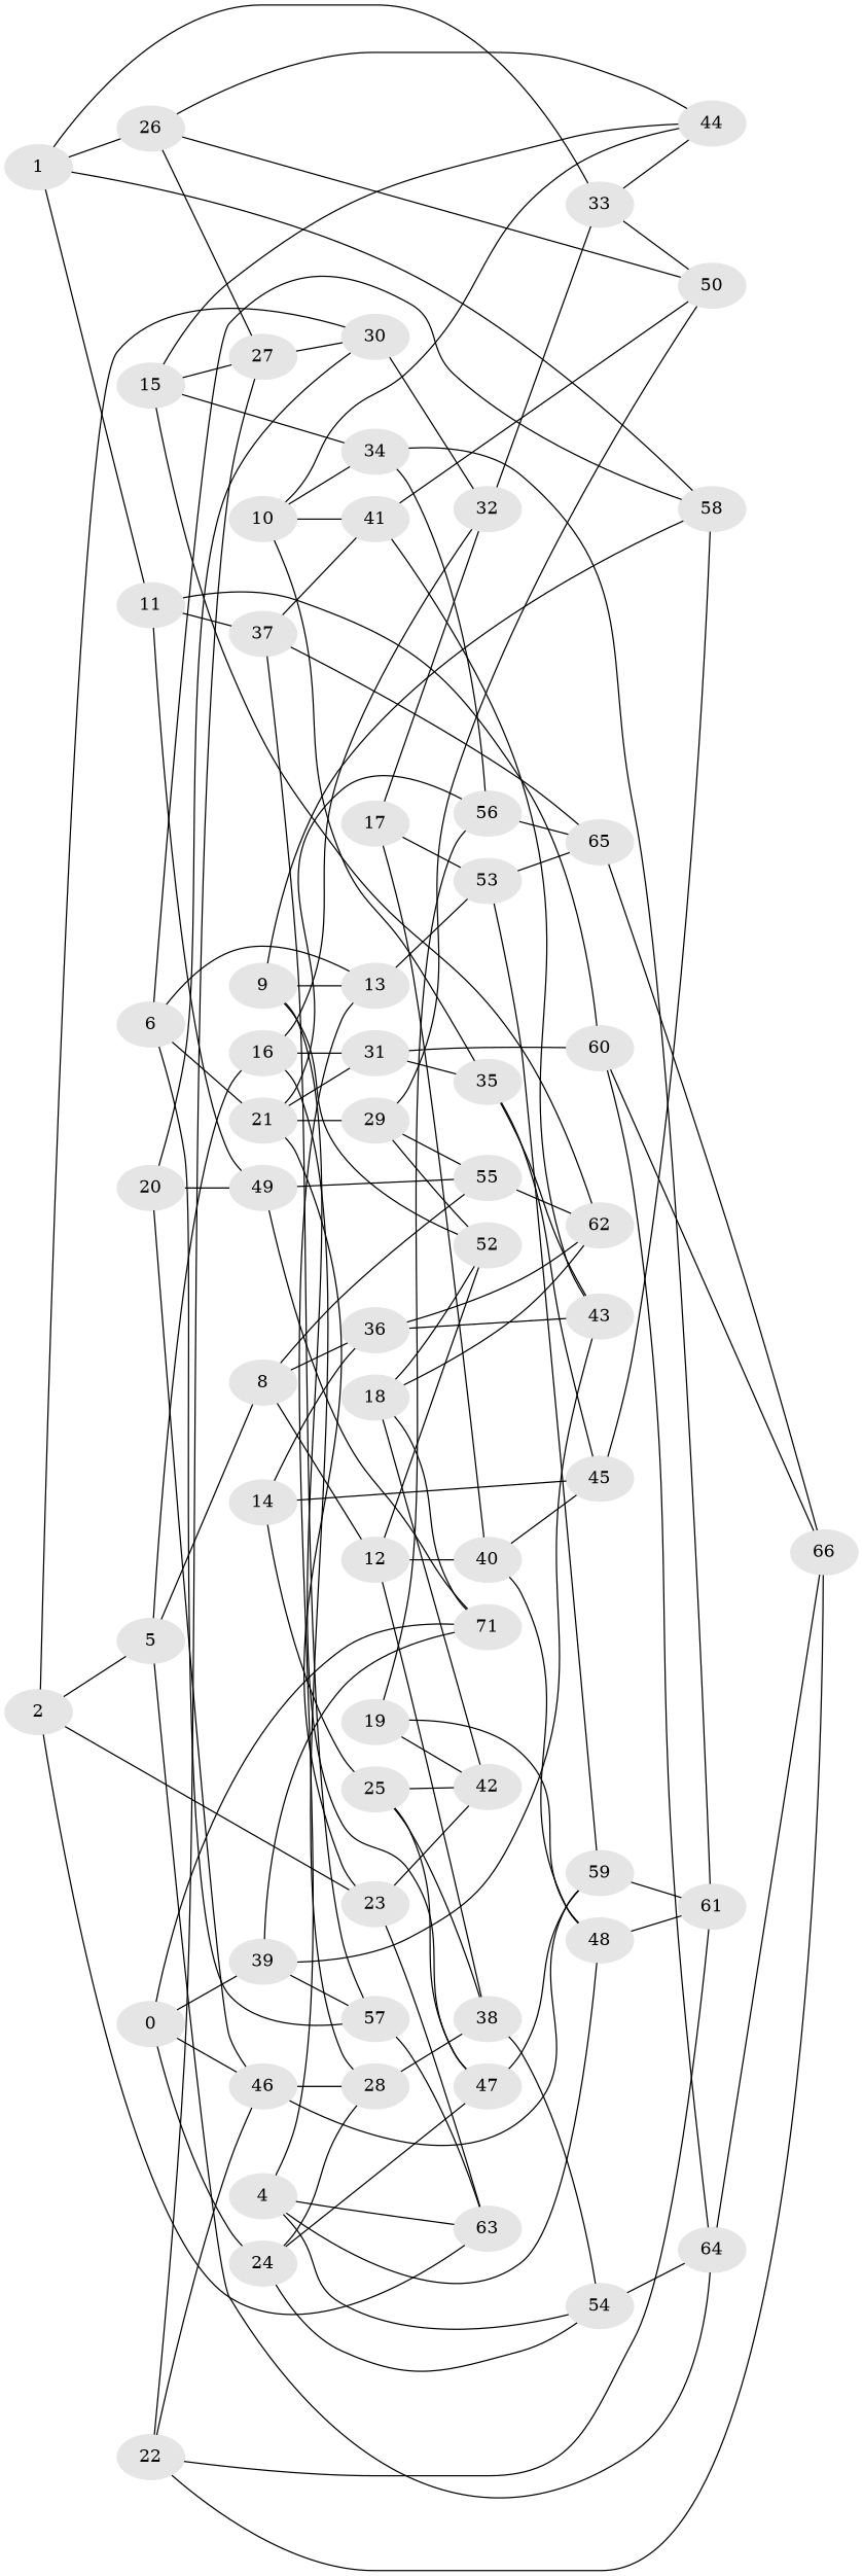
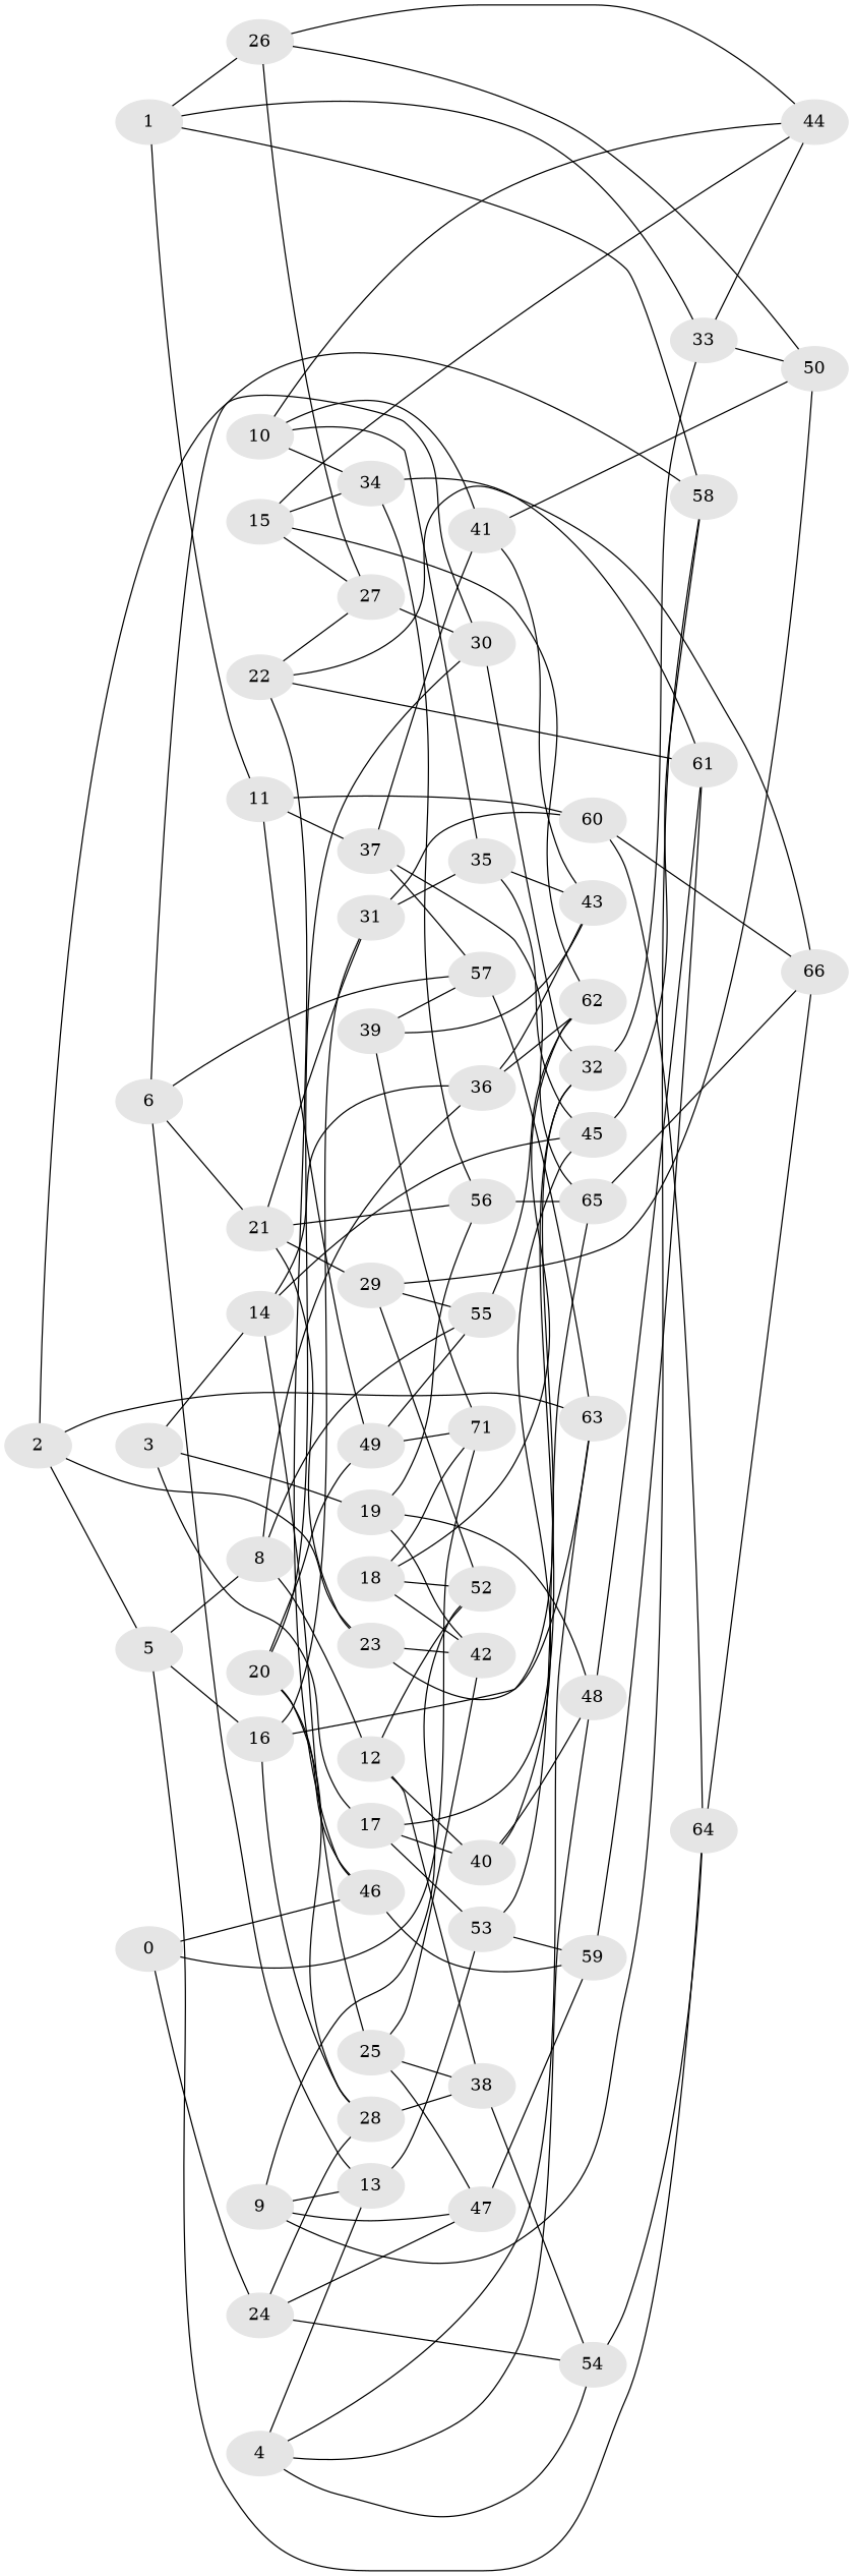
  graph {
    rankdir=LR
    node [color=gray90 style=filled]
    1
    11
    26
    33
    58
    37
    49
    60
    44
    27
    50
    2
    5
    23
    30
    63
    8
    16
    64
    42
    32
+   3
    14
    17
    19
    36
    25
    45
    40
    53
    48
    56
    4
    13
    54
    61
    12
    55
    28
    31
    66
    6
    21
    57
    29
    n46 [label=0]
    24
    39
    46
    n50 [label=71]
    47
    43
    59
    52
    38
    62
    9
    10
    34
    35
    41
    65
    15
    18
    20
    22
    1 -- 11
    1 -- 26
    1 -- 33
    1 -- 58
    11 -- 37
    11 -- 49
    11 -- 60
    26 -- 44
    26 -- 27
    26 -- 50
    33 -- 44
    33 -- 50
    37 -- 57
    37 -- 41
    37 -- 65
    49 -- 55
    49 -- n50
    60 -- 64
    60 -- 66
    27 -- 30
    2 -- 5
    2 -- 23
    2 -- 30
    2 -- 63
    5 -- 8
    5 -- 16
    5 -- 64
    23 -- 63
    23 -- 42
    30 -- 32
    8 -- 36
    8 -- 12
    8 -- 55
    16 -- 32
    16 -- 28
    16 -- 31
    64 -- 66
    32 -- 33
+   3 -- 14
+   3 -- 17
+   3 -- 19
    14 -- 36
    14 -- 25
    14 -- 45
    17 -- 32
    17 -- 40
    17 -- 53
    19 -- 42
    19 -- 48
    19 -- 56
    36 -- 43
    36 -- 62
    25 -- 42
    25 -- 47
    25 -- 38
    45 -- 58
    40 -- 45
    40 -- 48
    53 -- 59
    53 -- 65
    48 -- 61
    56 -- 65
    4 -- 63
    4 -- 48
    4 -- 13
    4 -- 54
    13 -- 53
    54 -- 64
    12 -- 40
    12 -- 52
    12 -- 38
    55 -- 62
    28 -- 38
    31 -- 60
    31 -- 35
    6 -- 58
    6 -- 13
    6 -- 21
    6 -- 57
    21 -- 23
    21 -- 56
    21 -- 31
    21 -- 29
    57 -- 63
    29 -- 50
    29 -- 55
    29 -- 52
    n46 -- 24
-   n46 -- 39
    n46 -- 46
    n46 -- n50
    24 -- 54
    24 -- 28
    24 -- 47
    39 -- 57
    39 -- n50
    39 -- 43
    46 -- 59
    47 -- 59
    59 -- 61
    38 -- 54
    9 -- 58
    9 -- 13
    9 -- 47
    9 -- 52
    10 -- 44
    10 -- 34
    10 -- 35
    10 -- 41
    34 -- 56
    34 -- 61
    35 -- 45
    35 -- 43
    41 -- 50
    41 -- 43
    65 -- 66
    15 -- 44
    15 -- 27
    15 -- 62
    15 -- 34
    18 -- 42
    18 -- n50
    18 -- 52
    18 -- 62
    20 -- 49
    20 -- 30
-   46 -- 28
+   20 -- 28
    20 -- 46
    22 -- 27
    22 -- 61
    22 -- 66
    22 -- 46
  }
